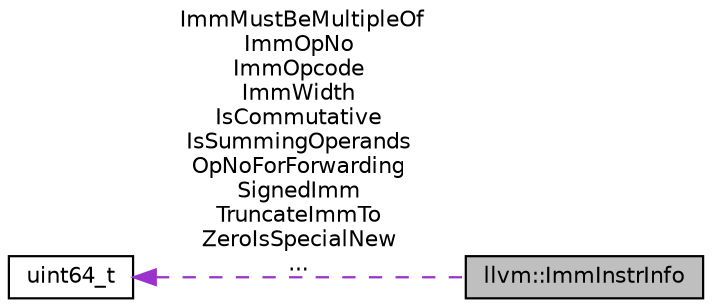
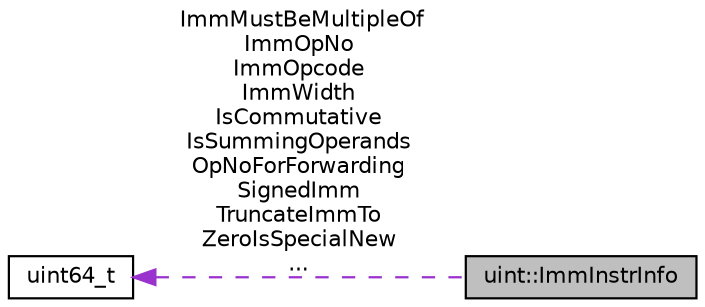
  digraph {
    rankdir=LR
    node [color=black fontname=Helvetica fontsize=10 shape=box]
-   n1 [fillcolor=grey75 fontcolor=black height=0.2 label="llvm::ImmInstrInfo" style=filled width=0.4]
+   n1 [fillcolor=grey75 fontcolor=black height=0.2 label="uint::ImmInstrInfo" style=filled width=0.4]
    n2 [height=0.2 label=uint64_t width=0.4]
    n2 -> n1 [color=darkorchid3 dir=back fontname=Helvetica fontsize=10 label=" ImmMustBeMultipleOf\nImmOpNo\nImmOpcode\nImmWidth\nIsCommutative\nIsSummingOperands\nOpNoForForwarding\nSignedImm\nTruncateImmTo\nZeroIsSpecialNew\n..." labelfontname=Helvetica labelfontsize=10 style=dashed]
  }
